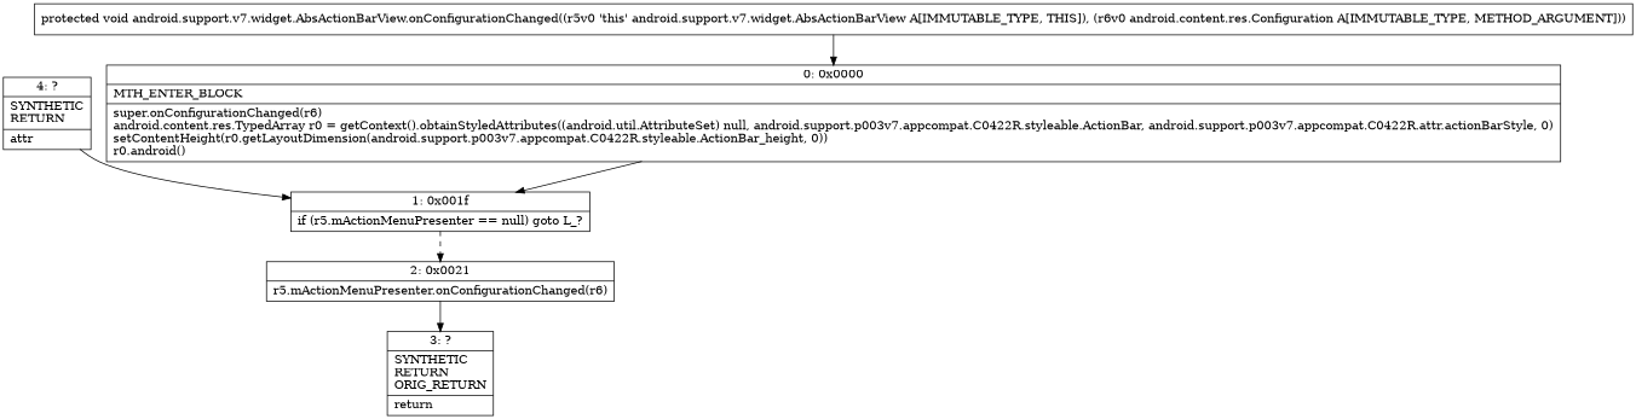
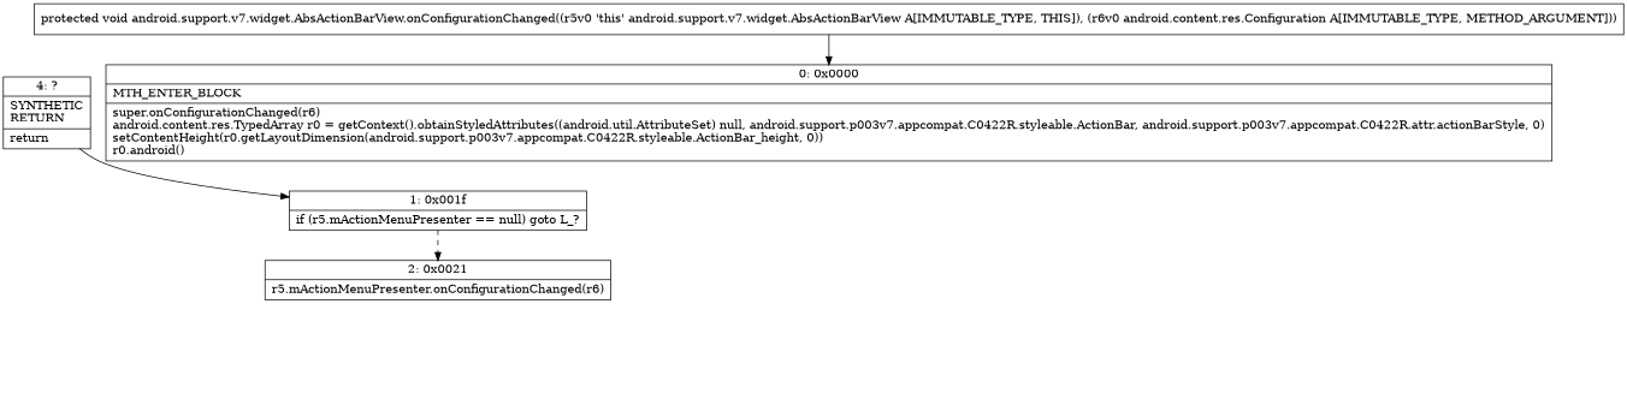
  digraph {
    node [shape=record]
    n1 [label="{0\:\ 0x0000|MTH_ENTER_BLOCK\l|super.onConfigurationChanged(r6)\landroid.content.res.TypedArray r0 = getContext().obtainStyledAttributes((android.util.AttributeSet) null, android.support.p003v7.appcompat.C0422R.styleable.ActionBar, android.support.p003v7.appcompat.C0422R.attr.actionBarStyle, 0)\lsetContentHeight(r0.getLayoutDimension(android.support.p003v7.appcompat.C0422R.styleable.ActionBar_height, 0))\lr0.android()\l}"]
    n2 [label="{1\:\ 0x001f|if (r5.mActionMenuPresenter == null) goto L_?\l}"]
    n3 [label="{2\:\ 0x0021|r5.mActionMenuPresenter.onConfigurationChanged(r6)\l}"]
-   n4 [label="{3\:\ ?|SYNTHETIC\lRETURN\lORIG_RETURN\l|return\l}"]
-   n5 [label="{4\:\ ?|SYNTHETIC\lRETURN\l|attr\l}"]
+   n5 [label="{4\:\ ?|SYNTHETIC\lRETURN\l|return\l}"]
    n6 [label="{protected void android.support.v7.widget.AbsActionBarView.onConfigurationChanged((r5v0 'this' android.support.v7.widget.AbsActionBarView A[IMMUTABLE_TYPE, THIS]), (r6v0 android.content.res.Configuration A[IMMUTABLE_TYPE, METHOD_ARGUMENT])) }"]
-   n1 -> n2
    n2 -> n3 [style=dashed]
-   n3 -> n4
    n5 -> n2
    n6 -> n1
  }
